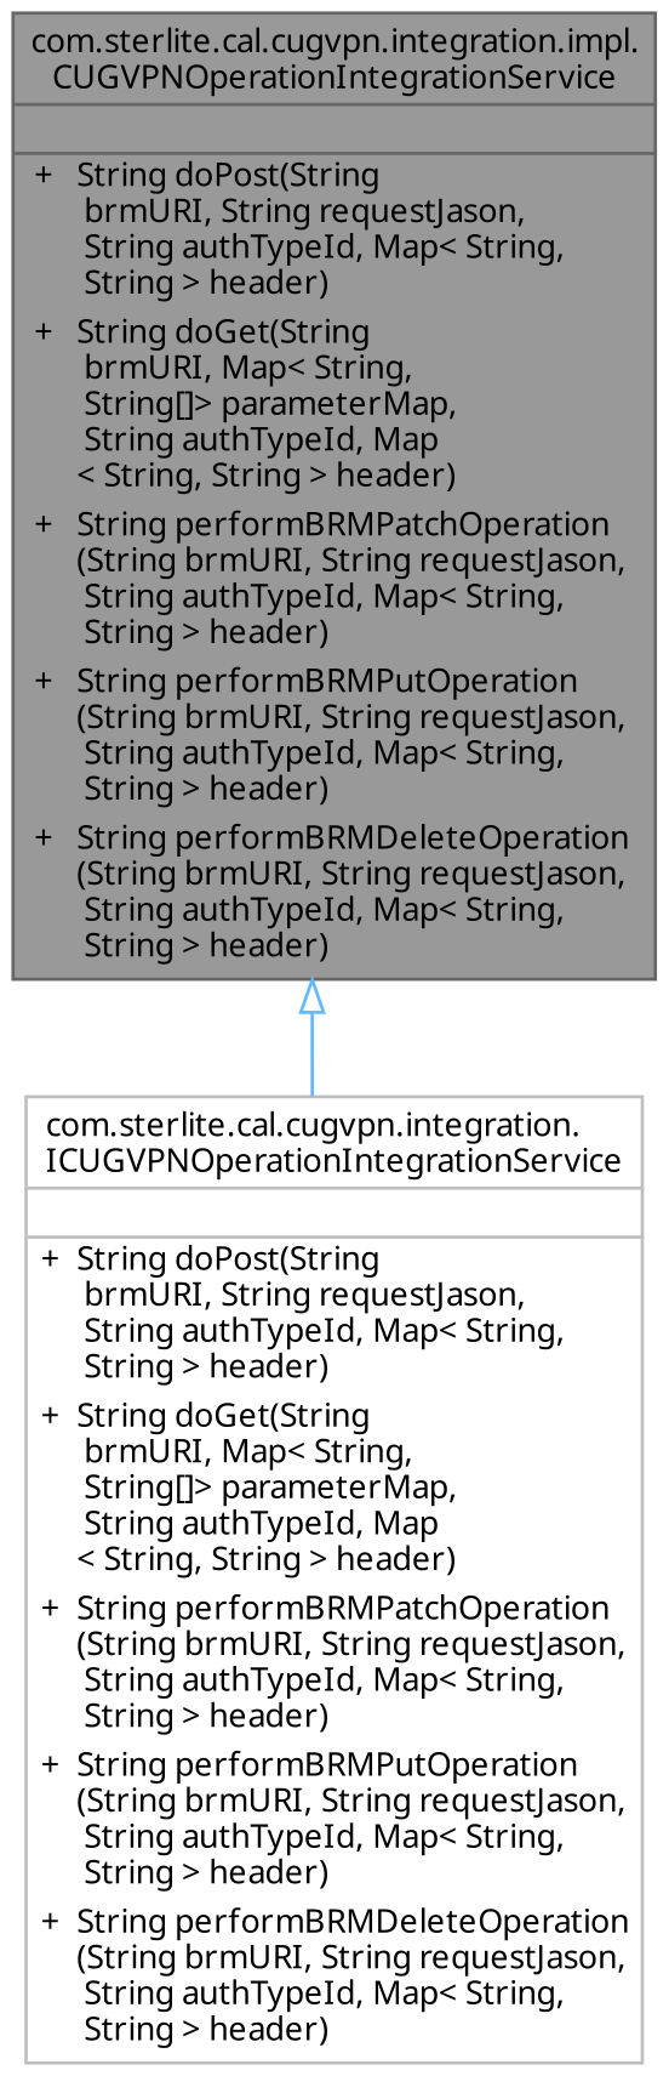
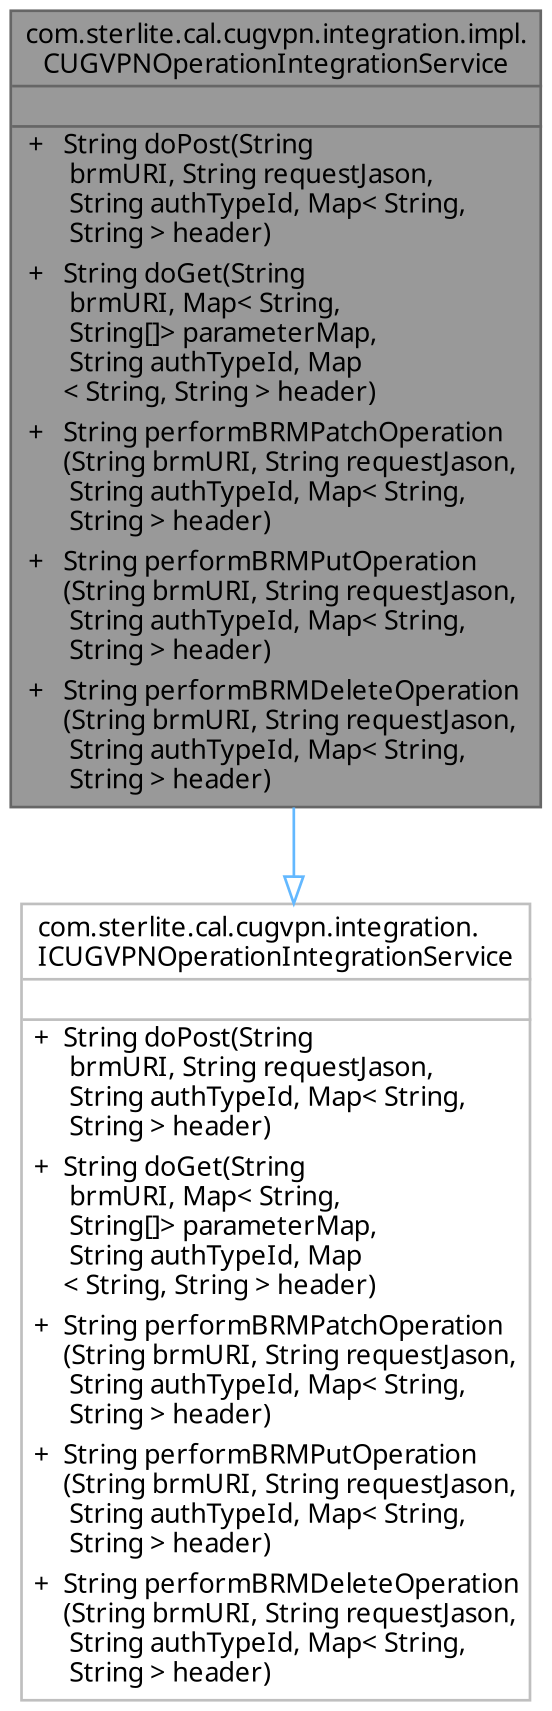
  digraph {
    fontname="Noto Sans"
    node [fontname="Noto Sans" fontsize=10 shape=plain style=filled]
    n1 [color=gray40 fillcolor=grey60 fontcolor=black height=0.2 label=<<TABLE CELLBORDER="0" BORDER="1"><TR><TD COLSPAN="2" CELLPADDING="1" CELLSPACING="0">com.sterlite.cal.cugvpn.integration.impl.<BR ALIGN="LEFT"/>CUGVPNOperationIntegrationService</TD></TR> <HR/> <TR><TD COLSPAN="2" CELLPADDING="1" CELLSPACING="0">&nbsp;</TD></TR> <HR/> <TR><TD VALIGN="top" CELLPADDING="1" CELLSPACING="0">+</TD><TD VALIGN="top" ALIGN="LEFT" CELLPADDING="1" CELLSPACING="0">String doPost(String<BR ALIGN="LEFT"/> brmURI, String requestJason,<BR ALIGN="LEFT"/> String authTypeId, Map&lt; String,<BR ALIGN="LEFT"/> String &gt; header)<BR ALIGN="LEFT"/></TD></TR> <TR><TD VALIGN="top" CELLPADDING="1" CELLSPACING="0">+</TD><TD VALIGN="top" ALIGN="LEFT" CELLPADDING="1" CELLSPACING="0">String doGet(String<BR ALIGN="LEFT"/> brmURI, Map&lt; String,<BR ALIGN="LEFT"/> String[]&gt; parameterMap,<BR ALIGN="LEFT"/> String authTypeId, Map<BR ALIGN="LEFT"/>&lt; String, String &gt; header)<BR ALIGN="LEFT"/></TD></TR> <TR><TD VALIGN="top" CELLPADDING="1" CELLSPACING="0">+</TD><TD VALIGN="top" ALIGN="LEFT" CELLPADDING="1" CELLSPACING="0">String performBRMPatchOperation<BR ALIGN="LEFT"/>(String brmURI, String requestJason,<BR ALIGN="LEFT"/> String authTypeId, Map&lt; String,<BR ALIGN="LEFT"/> String &gt; header)<BR ALIGN="LEFT"/></TD></TR> <TR><TD VALIGN="top" CELLPADDING="1" CELLSPACING="0">+</TD><TD VALIGN="top" ALIGN="LEFT" CELLPADDING="1" CELLSPACING="0">String performBRMPutOperation<BR ALIGN="LEFT"/>(String brmURI, String requestJason,<BR ALIGN="LEFT"/> String authTypeId, Map&lt; String,<BR ALIGN="LEFT"/> String &gt; header)<BR ALIGN="LEFT"/></TD></TR> <TR><TD VALIGN="top" CELLPADDING="1" CELLSPACING="0">+</TD><TD VALIGN="top" ALIGN="LEFT" CELLPADDING="1" CELLSPACING="0">String performBRMDeleteOperation<BR ALIGN="LEFT"/>(String brmURI, String requestJason,<BR ALIGN="LEFT"/> String authTypeId, Map&lt; String,<BR ALIGN="LEFT"/> String &gt; header)<BR ALIGN="LEFT"/></TD></TR> </TABLE>> width=0.4]
    n2 [color=grey75 fillcolor=white height=0.2 label=<<TABLE CELLBORDER="0" BORDER="1"><TR><TD COLSPAN="2" CELLPADDING="1" CELLSPACING="0">com.sterlite.cal.cugvpn.integration.<BR ALIGN="LEFT"/>ICUGVPNOperationIntegrationService</TD></TR> <HR/> <TR><TD COLSPAN="2" CELLPADDING="1" CELLSPACING="0">&nbsp;</TD></TR> <HR/> <TR><TD VALIGN="top" CELLPADDING="1" CELLSPACING="0">+</TD><TD VALIGN="top" ALIGN="LEFT" CELLPADDING="1" CELLSPACING="0">String doPost(String<BR ALIGN="LEFT"/> brmURI, String requestJason,<BR ALIGN="LEFT"/> String authTypeId, Map&lt; String,<BR ALIGN="LEFT"/> String &gt; header)<BR ALIGN="LEFT"/></TD></TR> <TR><TD VALIGN="top" CELLPADDING="1" CELLSPACING="0">+</TD><TD VALIGN="top" ALIGN="LEFT" CELLPADDING="1" CELLSPACING="0">String doGet(String<BR ALIGN="LEFT"/> brmURI, Map&lt; String,<BR ALIGN="LEFT"/> String[]&gt; parameterMap,<BR ALIGN="LEFT"/> String authTypeId, Map<BR ALIGN="LEFT"/>&lt; String, String &gt; header)<BR ALIGN="LEFT"/></TD></TR> <TR><TD VALIGN="top" CELLPADDING="1" CELLSPACING="0">+</TD><TD VALIGN="top" ALIGN="LEFT" CELLPADDING="1" CELLSPACING="0">String performBRMPatchOperation<BR ALIGN="LEFT"/>(String brmURI, String requestJason,<BR ALIGN="LEFT"/> String authTypeId, Map&lt; String,<BR ALIGN="LEFT"/> String &gt; header)<BR ALIGN="LEFT"/></TD></TR> <TR><TD VALIGN="top" CELLPADDING="1" CELLSPACING="0">+</TD><TD VALIGN="top" ALIGN="LEFT" CELLPADDING="1" CELLSPACING="0">String performBRMPutOperation<BR ALIGN="LEFT"/>(String brmURI, String requestJason,<BR ALIGN="LEFT"/> String authTypeId, Map&lt; String,<BR ALIGN="LEFT"/> String &gt; header)<BR ALIGN="LEFT"/></TD></TR> <TR><TD VALIGN="top" CELLPADDING="1" CELLSPACING="0">+</TD><TD VALIGN="top" ALIGN="LEFT" CELLPADDING="1" CELLSPACING="0">String performBRMDeleteOperation<BR ALIGN="LEFT"/>(String brmURI, String requestJason,<BR ALIGN="LEFT"/> String authTypeId, Map&lt; String,<BR ALIGN="LEFT"/> String &gt; header)<BR ALIGN="LEFT"/></TD></TR> </TABLE>> width=0.4]
-   n1 -> n2 [arrowtail=onormal color=steelblue1 dir=back fontname="Noto Sans" fontsize=10 labelfontname=Helvetica labelfontsize=10 style=solid]
+   n2 -> n1 [arrowtail=onormal color=steelblue1 dir=back fontname="Noto Sans" fontsize=10 labelfontname=Helvetica labelfontsize=10 style=solid]
  }
